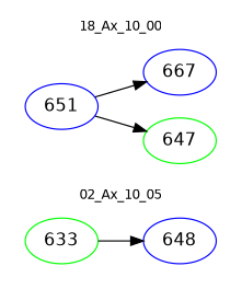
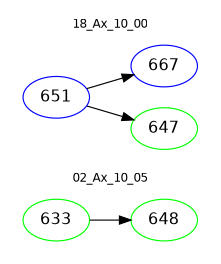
  digraph {
    fontname="DejaVu Sans"
    rankdir=LR
    node [color=green fontname="DejaVu Sans"]
    edge [color=black fontname="DejaVu Sans"]
    n1 [label=633]
-   n2 [color=blue label=648]
+   n2 [label=648]
    n3 [color=blue label=651]
    n4 [label=647]
    n5 [color=blue label=667]
    subgraph cluster_1 {
      color=white
      fontsize=10
      label="02_Ax_10_05"
      n1
      n2
    }
    subgraph cluster_2 {
      color=white
      fontsize=10
      label="18_Ax_10_00"
      n3
      n4
      n5
    }
    n1 -> n2
    n3 -> n4
    n3 -> n5
  }
